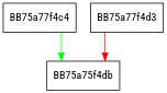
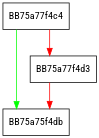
  digraph {
    fontname="Roboto Condensed"
    splines=ortho
    node [fontname="Roboto Condensed" shape=box]
    edge [color=red fontname="Roboto Condensed"]
    n1 [label=BB75a75f4db]
    BB75a77f4c4
    BB75a77f4d3
    BB75a77f4c4 -> n1 [color=green]
+   BB75a77f4c4 -> BB75a77f4d3
    BB75a77f4d3 -> n1
  }
